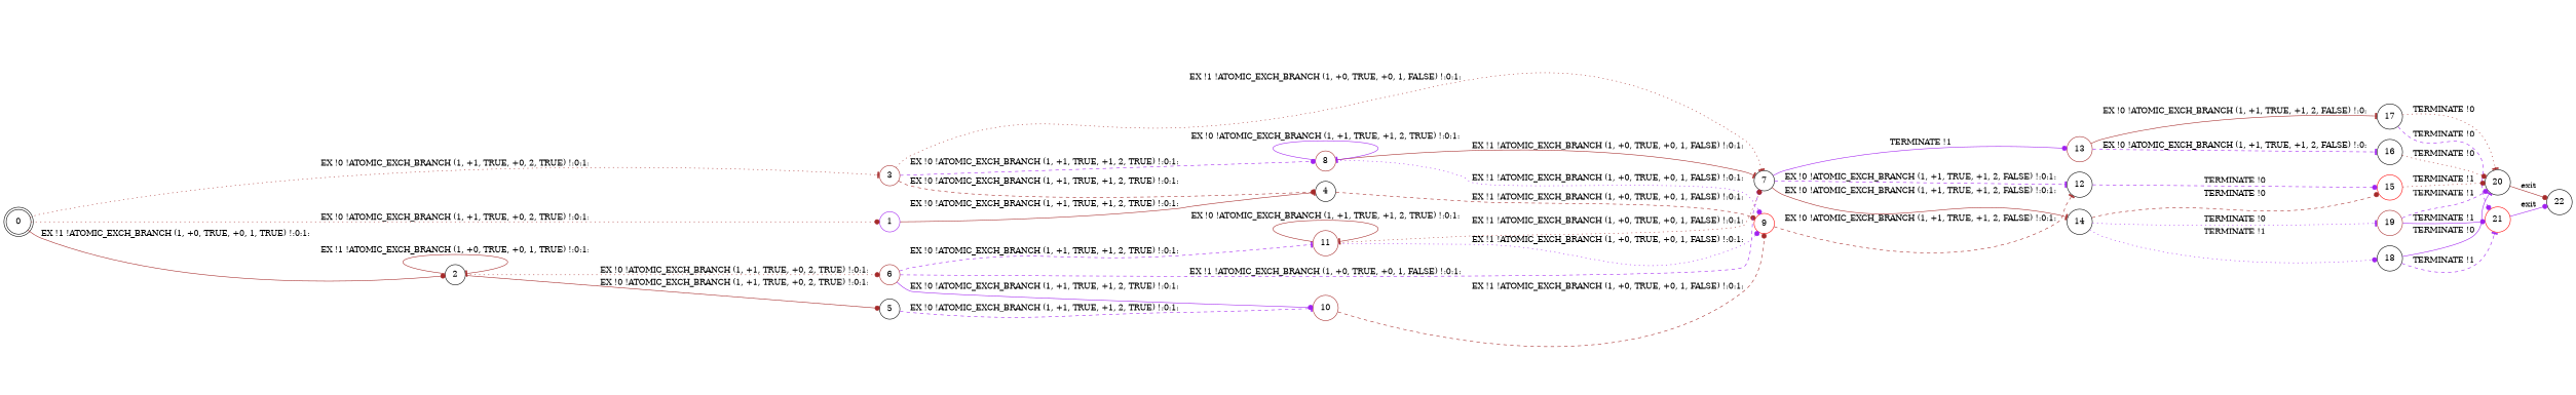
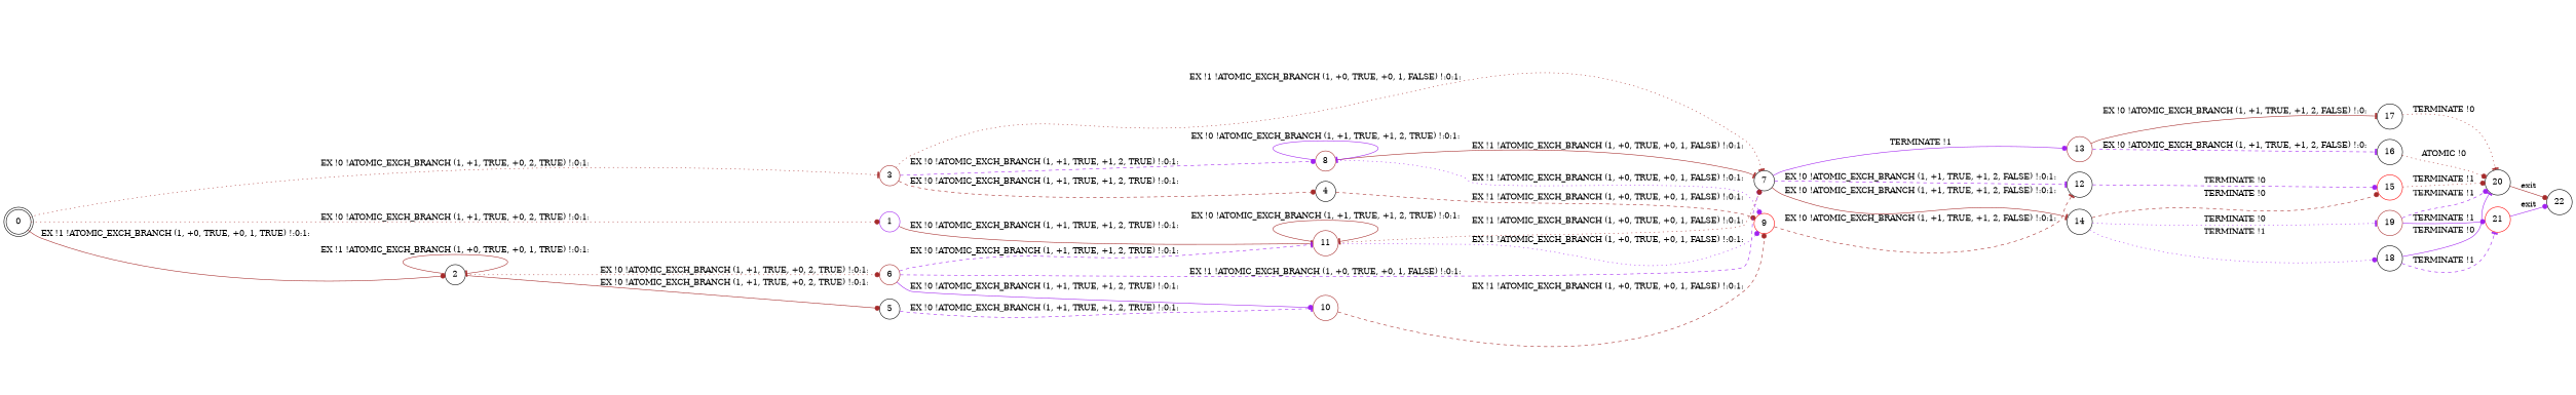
  digraph {
    rankdir=LR
    node [color=black shape=circle]
    edge [arrowhead=dot color=brown style=solid]
    0 [peripheries=2]
    1 [color=purple]
    2
    3 [color=brown]
    4
    5
    6 [color=brown]
    7
    8 [color=brown]
    9 [color=red]
    10 [color=brown]
    11 [color=brown]
    12
    13 [color=brown]
    14
    15 [color=red]
    16
    17
    18
    19 [color=brown]
    20
    21 [color=red]
    22
    0 -> 1 [label="EX !0 !ATOMIC_EXCH_BRANCH (1, +1, TRUE, +0, 2, TRUE) !:0:1:" style=dotted]
    0 -> 2 [label="EX !1 !ATOMIC_EXCH_BRANCH (1, +0, TRUE, +0, 1, TRUE) !:0:1:"]
    0 -> 3 [arrowhead=tee label="EX !0 !ATOMIC_EXCH_BRANCH (1, +1, TRUE, +0, 2, TRUE) !:0:1:" style=dotted]
-   1 -> 4 [arrowhead=tee label="EX !0 !ATOMIC_EXCH_BRANCH (1, +1, TRUE, +1, 2, TRUE) !:0:1:"]
+   1 -> 11 [arrowhead=tee label="EX !0 !ATOMIC_EXCH_BRANCH (1, +1, TRUE, +1, 2, TRUE) !:0:1:"]
    2 -> 2 [arrowhead=tee label="EX !1 !ATOMIC_EXCH_BRANCH (1, +0, TRUE, +0, 1, TRUE) !:0:1:"]
    2 -> 5 [label="EX !0 !ATOMIC_EXCH_BRANCH (1, +1, TRUE, +0, 2, TRUE) !:0:1:"]
    2 -> 6 [label="EX !0 !ATOMIC_EXCH_BRANCH (1, +1, TRUE, +0, 2, TRUE) !:0:1:" style=dotted]
    3 -> 4 [label="EX !0 !ATOMIC_EXCH_BRANCH (1, +1, TRUE, +1, 2, TRUE) !:0:1:" style=dashed]
    3 -> 7 [arrowhead=tee label="EX !1 !ATOMIC_EXCH_BRANCH (1, +0, TRUE, +0, 1, FALSE) !:0:1:" style=dotted]
    3 -> 8 [color=purple label="EX !0 !ATOMIC_EXCH_BRANCH (1, +1, TRUE, +1, 2, TRUE) !:0:1:" style=dashed]
    4 -> 9 [label="EX !1 !ATOMIC_EXCH_BRANCH (1, +0, TRUE, +0, 1, FALSE) !:0:1:" style=dashed]
    5 -> 10 [arrowhead=tee color=purple label="EX !0 !ATOMIC_EXCH_BRANCH (1, +1, TRUE, +1, 2, TRUE) !:0:1:" style=dashed]
    6 -> 7 [color=purple label="EX !1 !ATOMIC_EXCH_BRANCH (1, +0, TRUE, +0, 1, FALSE) !:0:1:" style=dashed]
    6 -> 10 [color=purple label="EX !0 !ATOMIC_EXCH_BRANCH (1, +1, TRUE, +1, 2, TRUE) !:0:1:"]
    6 -> 11 [arrowhead=tee color=purple label="EX !0 !ATOMIC_EXCH_BRANCH (1, +1, TRUE, +1, 2, TRUE) !:0:1:" style=dashed]
    7 -> 12 [arrowhead=tee color=purple label="EX !0 !ATOMIC_EXCH_BRANCH (1, +1, TRUE, +1, 2, FALSE) !:0:1:" style=dashed]
    7 -> 13 [color=purple label="TERMINATE !1"]
    7 -> 14 [arrowhead=tee label="EX !0 !ATOMIC_EXCH_BRANCH (1, +1, TRUE, +1, 2, FALSE) !:0:1:"]
    8 -> 7 [arrowhead=tee label="EX !1 !ATOMIC_EXCH_BRANCH (1, +0, TRUE, +0, 1, FALSE) !:0:1:"]
    8 -> 8 [arrowhead=tee color=purple label="EX !0 !ATOMIC_EXCH_BRANCH (1, +1, TRUE, +1, 2, TRUE) !:0:1:"]
    8 -> 9 [color=purple label="EX !1 !ATOMIC_EXCH_BRANCH (1, +0, TRUE, +0, 1, FALSE) !:0:1:" style=dotted]
    9 -> 12 [arrowhead=tee label="EX !0 !ATOMIC_EXCH_BRANCH (1, +1, TRUE, +1, 2, FALSE) !:0:1:" style=dashed]
    10 -> 9 [label="EX !1 !ATOMIC_EXCH_BRANCH (1, +0, TRUE, +0, 1, FALSE) !:0:1:" style=dashed]
    11 -> 7 [label="EX !1 !ATOMIC_EXCH_BRANCH (1, +0, TRUE, +0, 1, FALSE) !:0:1:" style=dotted]
    11 -> 9 [color=purple label="EX !1 !ATOMIC_EXCH_BRANCH (1, +0, TRUE, +0, 1, FALSE) !:0:1:" style=dotted]
    11 -> 11 [arrowhead=tee label="EX !0 !ATOMIC_EXCH_BRANCH (1, +1, TRUE, +1, 2, TRUE) !:0:1:"]
    12 -> 15 [color=purple label="TERMINATE !0" style=dashed]
    13 -> 16 [arrowhead=tee color=purple label="EX !0 !ATOMIC_EXCH_BRANCH (1, +1, TRUE, +1, 2, FALSE) !:0:" style=dashed]
    13 -> 17 [arrowhead=tee label="EX !0 !ATOMIC_EXCH_BRANCH (1, +1, TRUE, +1, 2, FALSE) !:0:"]
    14 -> 15 [label="TERMINATE !0" style=dashed]
    14 -> 18 [color=purple label="TERMINATE !1" style=dotted]
    14 -> 19 [arrowhead=tee color=purple label="TERMINATE !0" style=dotted]
    15 -> 20 [label="TERMINATE !1" style=dotted]
-   16 -> 20 [label="TERMINATE !0" style=dotted]
+   16 -> 20 [label="ATOMIC !0" style=dotted]
    17 -> 20 [arrowhead=tee label="TERMINATE !0" style=dotted]
-   17 -> 21 [color=purple label="TERMINATE !0" style=dashed]
    18 -> 20 [arrowhead=tee color=purple label="TERMINATE !0"]
    18 -> 21 [arrowhead=tee color=purple label="TERMINATE !1" style=dashed]
    19 -> 20 [color=purple label="TERMINATE !1" style=dashed]
    19 -> 21 [color=purple label="TERMINATE !1"]
    20 -> 22 [label=exit]
    21 -> 22 [color=purple label=exit]
  }
